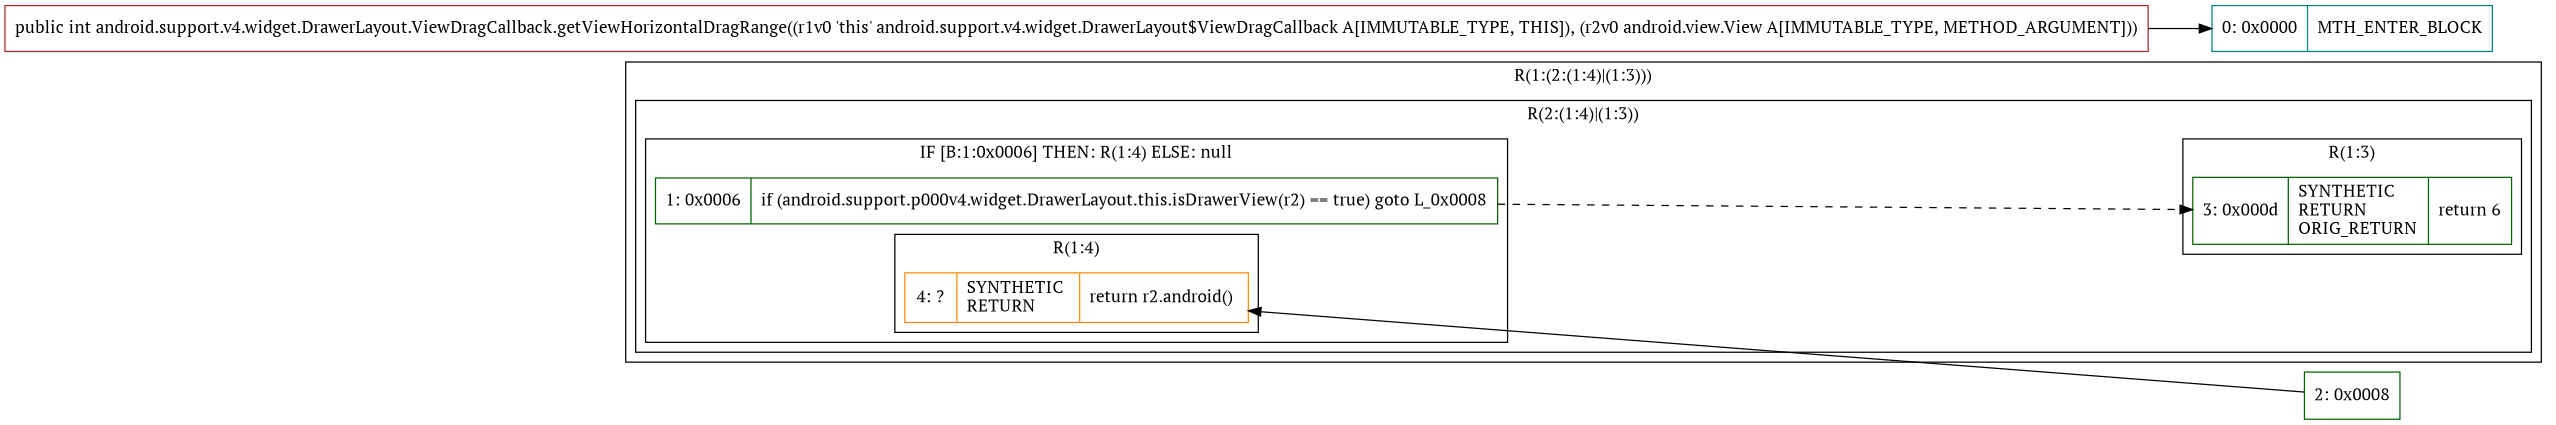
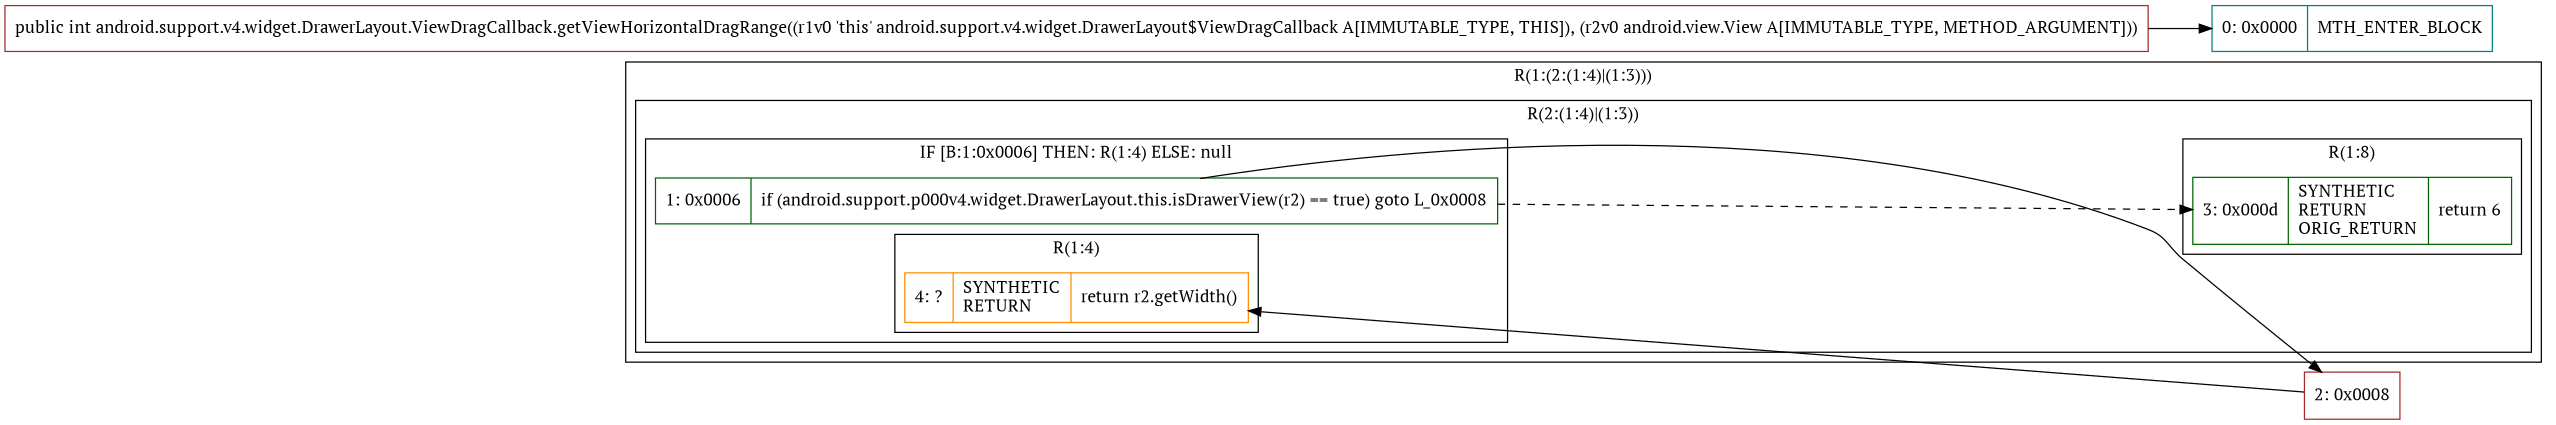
  digraph {
    fontname="PT Serif"
    rankdir=LR
    node [color=darkgreen fontname="PT Serif" shape=record]
    edge [fontname="PT Serif"]
-   n1 [color=darkorange label="{4\:\ ?|SYNTHETIC\lRETURN\l|return r2.android()\l}"]
+   n1 [color=darkorange label="{4\:\ ?|SYNTHETIC\lRETURN\l|return r2.getWidth()\l}"]
    n2 [label="{1\:\ 0x0006|if (android.support.p000v4.widget.DrawerLayout.this.isDrawerView(r2) == true) goto L_0x0008\l}"]
    n3 [label="{3\:\ 0x000d|SYNTHETIC\lRETURN\lORIG_RETURN\l|return 6\l}"]
-   n4 [label="{2\:\ 0x0008}"]
+   n4 [color=brown label="{2\:\ 0x0008}"]
    n5 [color=teal label="{0\:\ 0x0000|MTH_ENTER_BLOCK\l}"]
    n6 [color=brown label="{public int android.support.v4.widget.DrawerLayout.ViewDragCallback.getViewHorizontalDragRange((r1v0 'this' android.support.v4.widget.DrawerLayout$ViewDragCallback A[IMMUTABLE_TYPE, THIS]), (r2v0 android.view.View A[IMMUTABLE_TYPE, METHOD_ARGUMENT])) }"]
    subgraph cluster_1 {
      label="R(1:(2:(1:4)|(1:3)))"
      subgraph cluster_2 {
        label="R(2:(1:4)|(1:3))"
        subgraph cluster_3 {
          label="IF [B:1:0x0006] THEN: R(1:4) ELSE: null"
          n2
          subgraph cluster_4 {
            label="R(1:4)"
            n1
          }
        }
        subgraph cluster_5 {
-         label="R(1:3)"
+         label="R(1:8)"
          n3
        }
      }
    }
    n2 -> n3 [style=dashed]
+   n2 -> n4
    n4 -> n1
    n6 -> n5
  }
